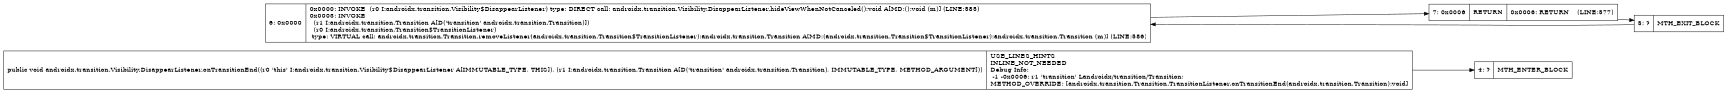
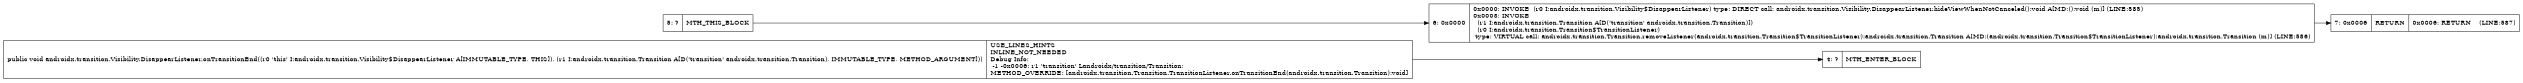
  digraph {
    rankdir=LR
    node [shape=record]
    n1 [label="{4\:\ ?|MTH_ENTER_BLOCK\l}"]
    n2 [label="{6\:\ 0x0000|0x0000: INVOKE  (r0 I:androidx.transition.Visibility$DisappearListener) type: DIRECT call: androidx.transition.Visibility.DisappearListener.hideViewWhenNotCanceled():void A[MD:():void (m)] (LINE:585)\l0x0003: INVOKE  \l  (r1 I:androidx.transition.Transition A[D('transition' androidx.transition.Transition)])\l  (r0 I:androidx.transition.Transition$TransitionListener)\l type: VIRTUAL call: androidx.transition.Transition.removeListener(androidx.transition.Transition$TransitionListener):androidx.transition.Transition A[MD:(androidx.transition.Transition$TransitionListener):androidx.transition.Transition (m)] (LINE:586)\l}"]
-   n3 [label="{7\:\ 0x0006|RETURN\l|0x0006: RETURN    (LINE:577)\l}"]
-   n4 [label="{5\:\ ?|MTH_EXIT_BLOCK\l}"]
+   n3 [label="{7\:\ 0x0006|RETURN\l|0x0006: RETURN    (LINE:587)\l}"]
+   n4 [label="{5\:\ ?|MTH_THIS_BLOCK\l}"]
    n5 [label="{public void androidx.transition.Visibility.DisappearListener.onTransitionEnd((r0 'this' I:androidx.transition.Visibility$DisappearListener A[IMMUTABLE_TYPE, THIS]), (r1 I:androidx.transition.Transition A[D('transition' androidx.transition.Transition), IMMUTABLE_TYPE, METHOD_ARGUMENT]))  | USE_LINES_HINTS\lINLINE_NOT_NEEDED\lDebug Info:\l  \-1 \-0x0006: r1 'transition' Landroidx\/transition\/Transition;\lMETHOD_OVERRIDE: [androidx.transition.Transition.TransitionListener.onTransitionEnd(androidx.transition.Transition):void]\l}"]
    n2 -> n3
-   n3 -> n4
    n4 -> n2
    n5 -> n1
  }
